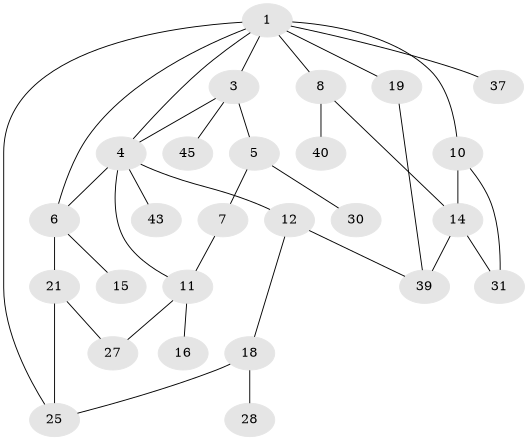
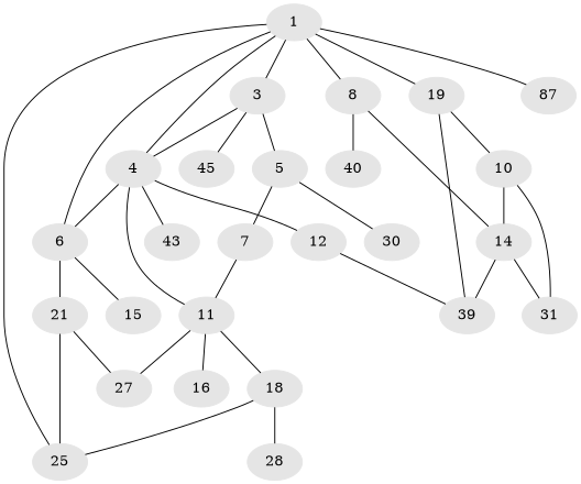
  graph {
    node [color=gray90 style=filled]
    1 [super="+2"]
    3 [super="+44"]
    4 [super="+26"]
    6 [super="+9"]
    8 [super="+20"]
    10
    19 [super="+36"]
-   37
+   37 [label=87]
    25 [super="+41"]
    5 [super="+24"]
    45
    11 [super="+49"]
    12 [super="+29"]
    43
    15
    21 [super="+22"]
    14 [super="+23"]
    40
    31 [super="+35"]
    39 [super="+42"]
    28 [super="+33"]
    7 [super="+47"]
    30 [super="+32"]
    16
    18 [super="+50"]
    27 [super="+38"]
    1 -- 3
    1 -- 4
    1 -- 6
    1 -- 8
-   1 -- 10
+   19 -- 10
    1 -- 19
    1 -- 37
    1 -- 25
    3 -- 4
    3 -- 5
    3 -- 45
    4 -- 6
    4 -- 11
    4 -- 12
    4 -- 43
    6 -- 15
    6 -- 21
    8 -- 14
    8 -- 40
    10 -- 14
    10 -- 31
    19 -- 39
    5 -- 7
    5 -- 30
    11 -- 16
-   12 -- 18
+   11 -- 18
    11 -- 27
    12 -- 39
    21 -- 25
    21 -- 27
    14 -- 31
    14 -- 39 [weight=2]
    7 -- 11
    18 -- 25
    18 -- 28
  }
